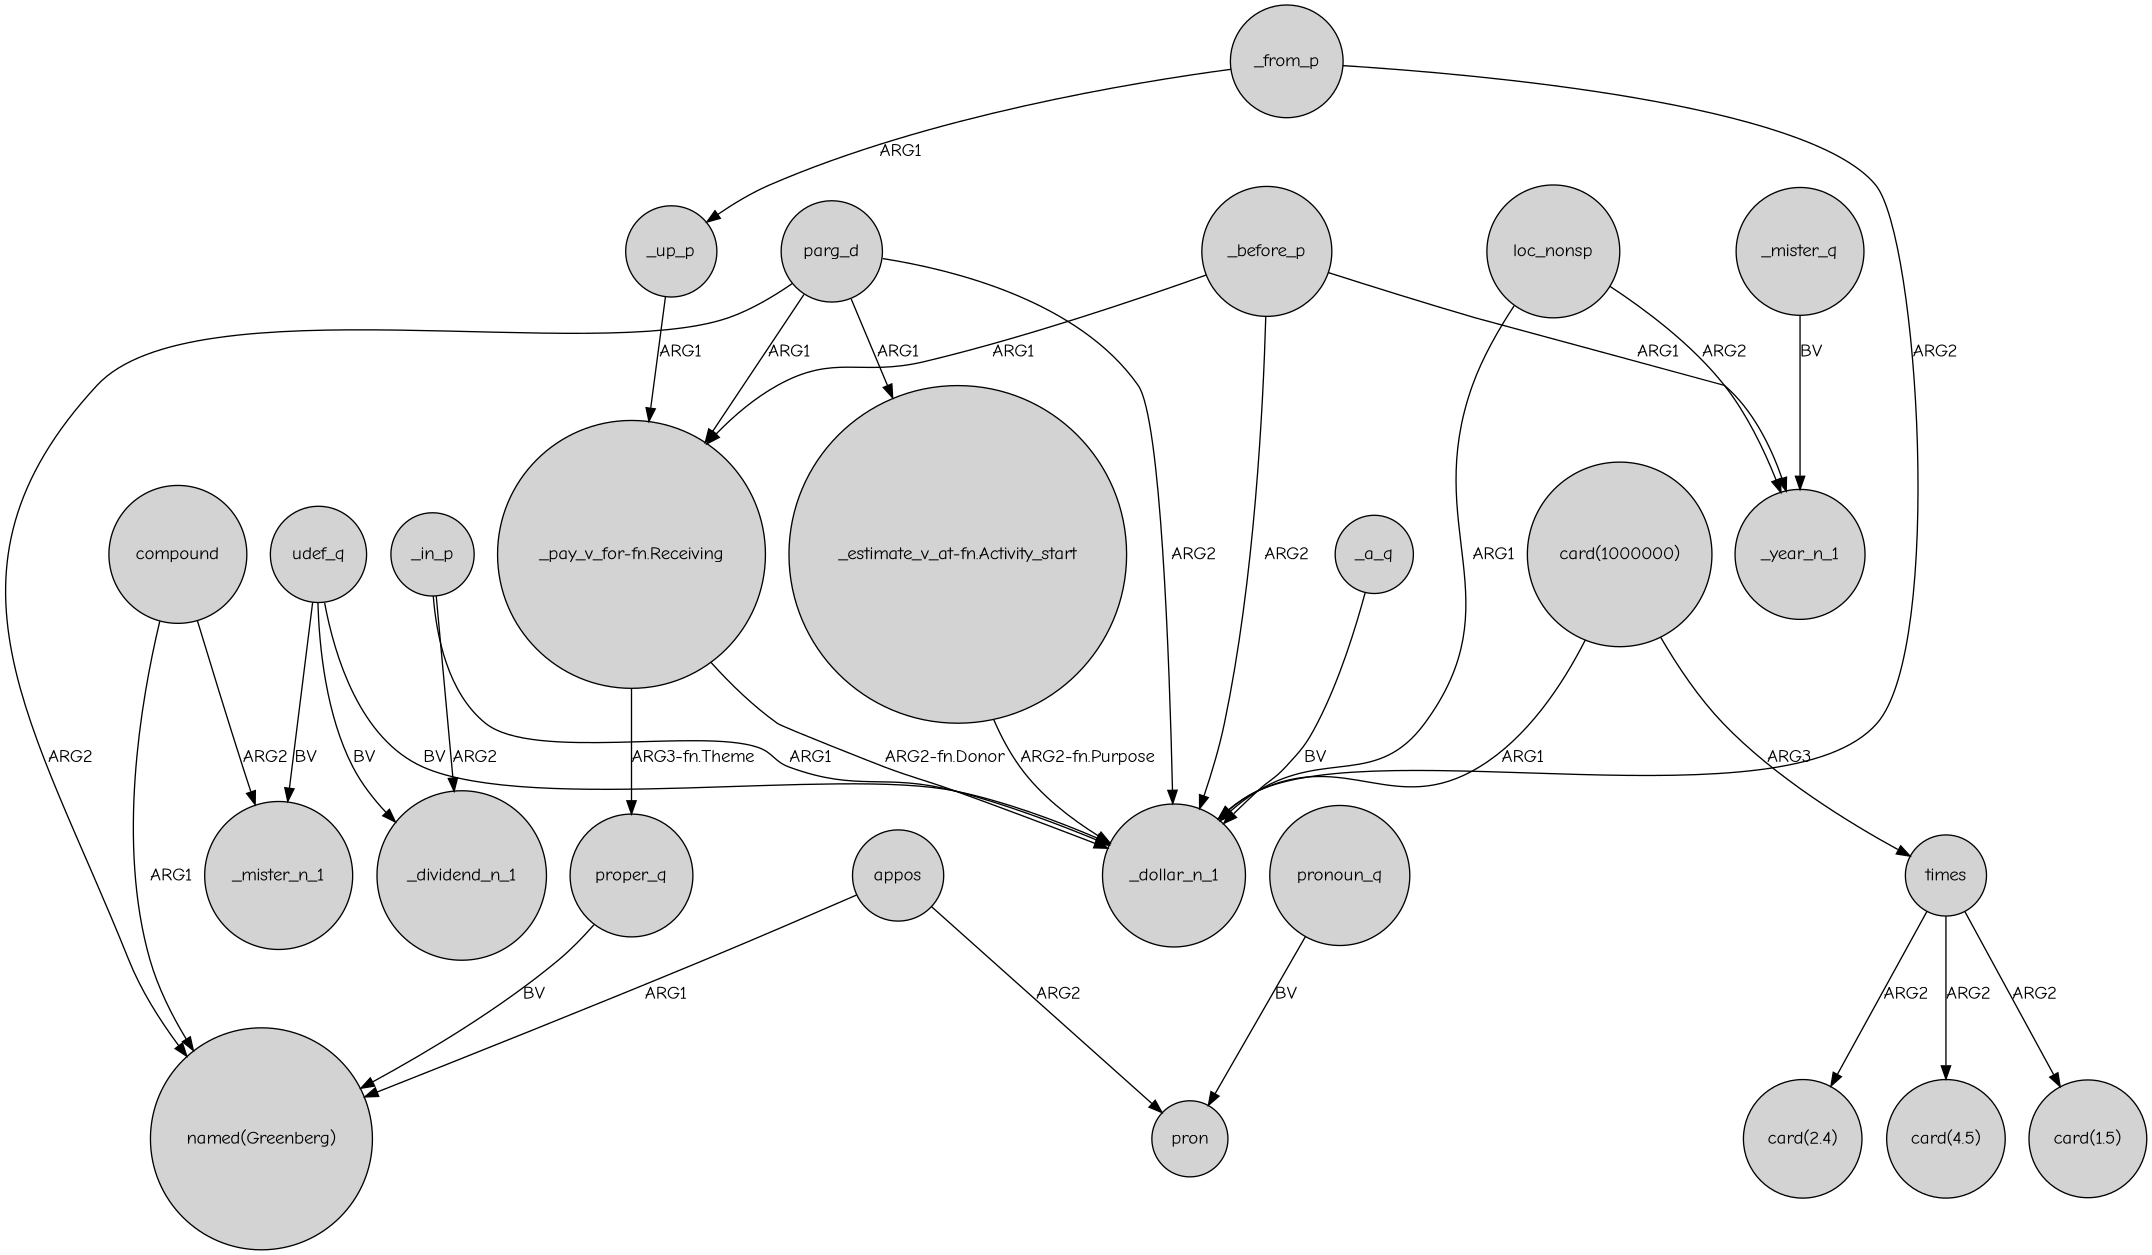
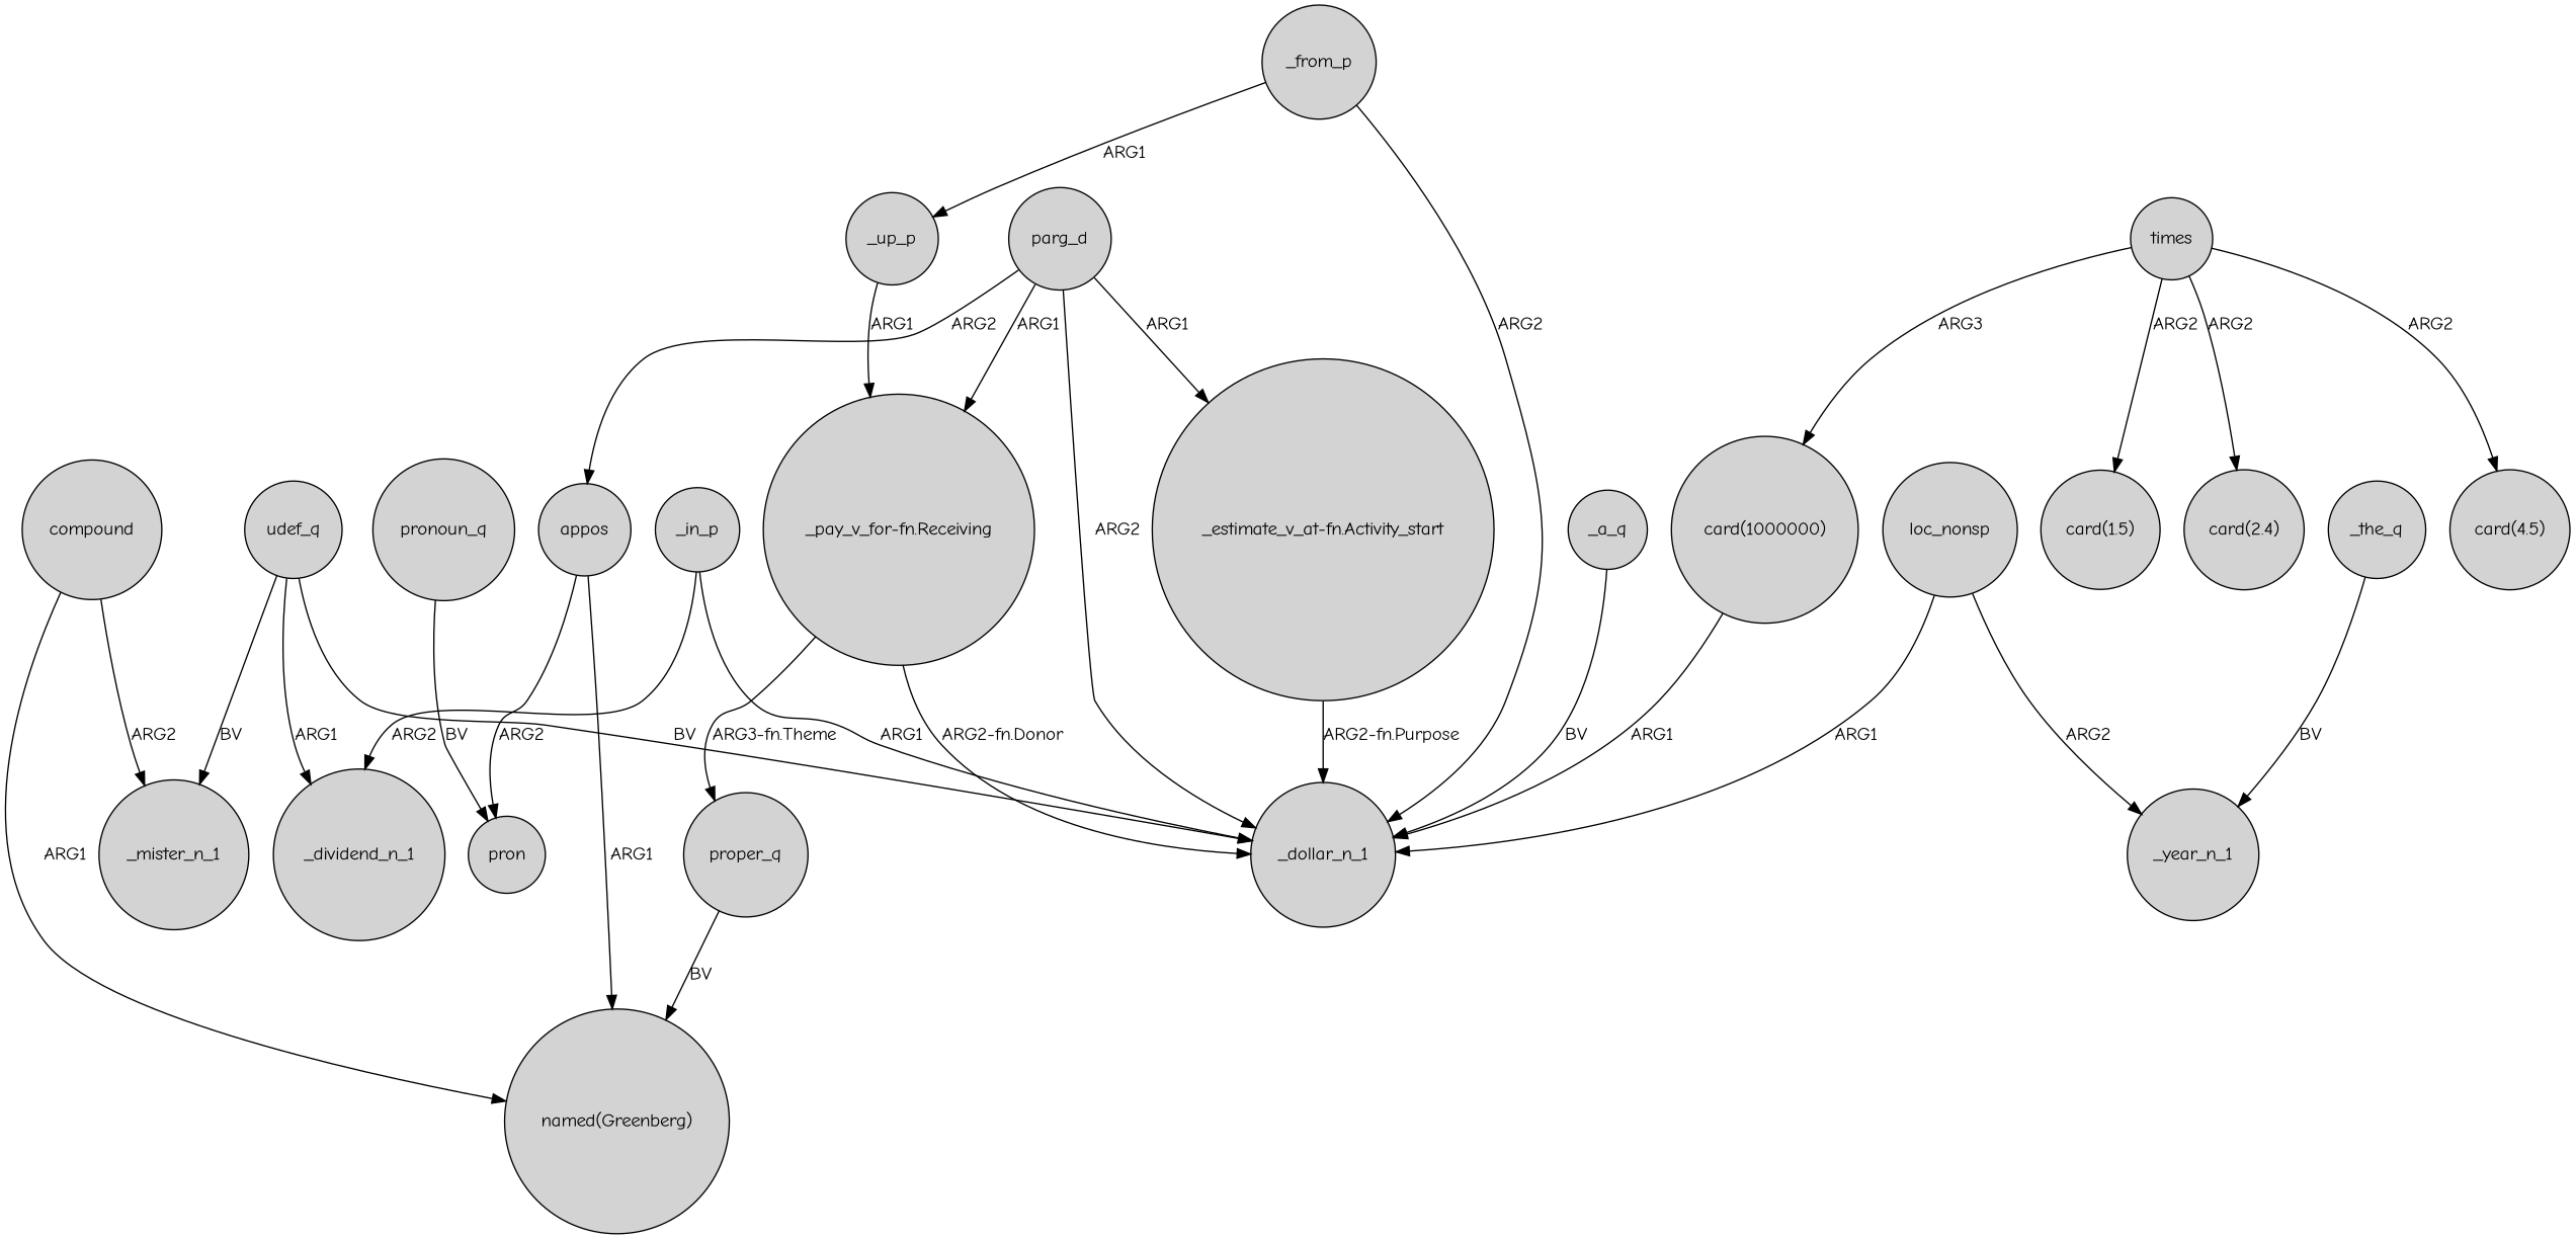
  digraph {
    fontname="Comic Neue"
    node [fontname="Comic Neue" shape=circle style=filled]
    edge [fontname="Comic Neue"]
    udef_q
    _dividend_n_1
    _dollar_n_1
    _mister_n_1
    parg_d
    "named(Greenberg)"
    "_estimate_v_at-fn.Activity_start"
    "_pay_v_for-fn.Receiving"
    proper_q
    loc_nonsp
    _year_n_1
    compound
    _a_q
    times
    "card(1000000)"
    "card(4.5)"
    "card(1.5)"
    "card(2.4)"
    appos
    pron
    pronoun_q
    _in_p
-   _the_q [label=_mister_q]
+   _the_q
    _up_p
-   _before_p
    _from_p
-   udef_q -> _dividend_n_1 [label=BV]
+   udef_q -> _dividend_n_1 [label=ARG1]
    udef_q -> _dollar_n_1 [label=BV]
    udef_q -> _mister_n_1 [label=BV]
    parg_d -> _dollar_n_1 [label=ARG2]
-   parg_d -> "named(Greenberg)" [label=ARG2]
+   parg_d -> appos [label=ARG2]
    parg_d -> "_estimate_v_at-fn.Activity_start" [label=ARG1]
    parg_d -> "_pay_v_for-fn.Receiving" [label=ARG1]
    "_estimate_v_at-fn.Activity_start" -> _dollar_n_1 [label="ARG2-fn.Purpose"]
    "_pay_v_for-fn.Receiving" -> _dollar_n_1 [label="ARG2-fn.Donor"]
    "_pay_v_for-fn.Receiving" -> proper_q [label="ARG3-fn.Theme"]
    proper_q -> "named(Greenberg)" [label=BV]
    loc_nonsp -> _dollar_n_1 [label=ARG1]
    loc_nonsp -> _year_n_1 [label=ARG2]
    compound -> _mister_n_1 [label=ARG2]
    compound -> "named(Greenberg)" [label=ARG1]
    _a_q -> _dollar_n_1 [label=BV]
-   "card(1000000)" -> times [label=ARG3]
+   times -> "card(1000000)" [label=ARG3]
    times -> "card(4.5)" [label=ARG2]
    times -> "card(1.5)" [label=ARG2]
    times -> "card(2.4)" [label=ARG2]
    "card(1000000)" -> _dollar_n_1 [label=ARG1]
    appos -> "named(Greenberg)" [label=ARG1]
    appos -> pron [label=ARG2]
    pronoun_q -> pron [label=BV]
    _in_p -> _dividend_n_1 [label=ARG2]
    _in_p -> _dollar_n_1 [label=ARG1]
    _the_q -> _year_n_1 [label=BV]
    _up_p -> "_pay_v_for-fn.Receiving" [label=ARG1]
-   _before_p -> _dollar_n_1 [label=ARG2]
-   _before_p -> "_pay_v_for-fn.Receiving" [label=ARG1]
-   _before_p -> _year_n_1 [label=ARG1]
    _from_p -> _dollar_n_1 [label=ARG2]
    _from_p -> _up_p [label=ARG1]
  }
